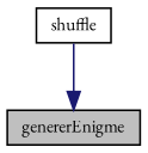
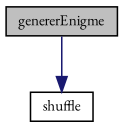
  digraph {
    rankdir=TB
    fontname="EB Garamond"
    node [color=black fontname="EB Garamond" fontsize=10 shape=record style=filled]
    n1 [fillcolor=grey75 fontcolor=black height=0.2 label=genererEnigme width=0.4]
    n2 [fillcolor=white height=0.2 label=shuffle width=0.4]
-   n2 -> n1 [color=midnightblue fontname="EB Garamond" fontsize=10 labelfontname=Helvetica labelfontsize=10 style=solid]
+   n1 -> n2 [color=midnightblue fontname="EB Garamond" fontsize=10 labelfontname=Helvetica labelfontsize=10 style=solid]
  }
